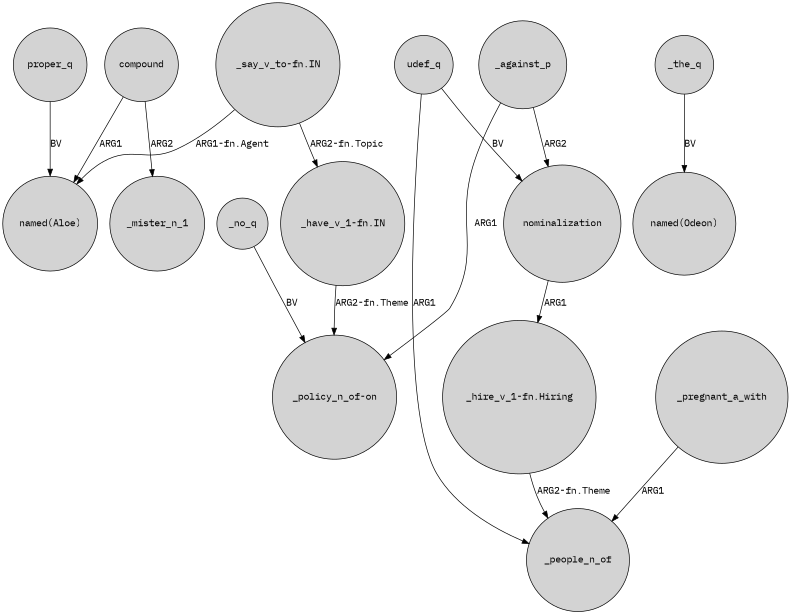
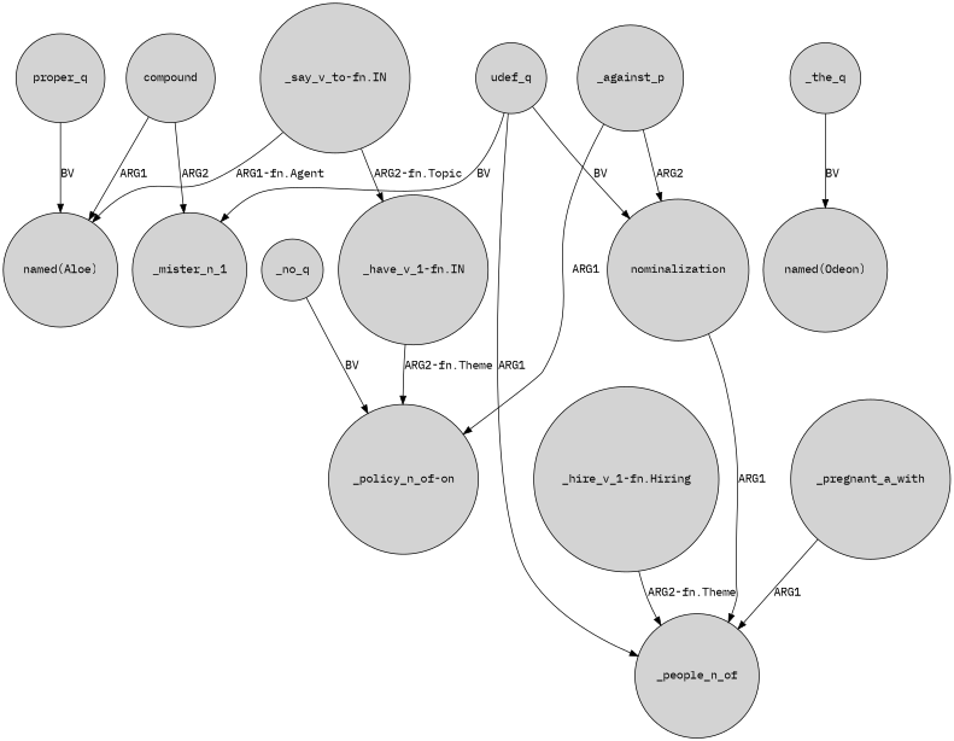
  digraph {
    fontname="IBM Plex Mono"
    node [fontname="IBM Plex Mono" shape=circle style=filled]
    edge [fontname="IBM Plex Mono"]
    udef_q
    _mister_n_1
    nominalization
    _people_n_of
    "_hire_v_1-fn.Hiring"
    "_say_v_to-fn.IN"
    "_have_v_1-fn.IN"
    "named(Aloe)"
    "_policy_n_of-on"
    _the_q
    "named(Odeon)"
    proper_q
    compound
    _against_p
    _no_q
    _pregnant_a_with
+   udef_q -> _mister_n_1 [label=BV]
    udef_q -> nominalization [label=BV]
    udef_q -> _people_n_of [label=ARG1]
-   nominalization -> "_hire_v_1-fn.Hiring" [label=ARG1]
+   nominalization -> _people_n_of [label=ARG1]
    "_hire_v_1-fn.Hiring" -> _people_n_of [label="ARG2-fn.Theme"]
    "_say_v_to-fn.IN" -> "_have_v_1-fn.IN" [label="ARG2-fn.Topic"]
    "_say_v_to-fn.IN" -> "named(Aloe)" [label="ARG1-fn.Agent"]
    "_have_v_1-fn.IN" -> "_policy_n_of-on" [label="ARG2-fn.Theme"]
    _the_q -> "named(Odeon)" [label=BV]
    proper_q -> "named(Aloe)" [label=BV]
    compound -> _mister_n_1 [label=ARG2]
    compound -> "named(Aloe)" [label=ARG1]
    _against_p -> nominalization [label=ARG2]
    _against_p -> "_policy_n_of-on" [label=ARG1]
    _no_q -> "_policy_n_of-on" [label=BV]
    _pregnant_a_with -> _people_n_of [label=ARG1]
  }
